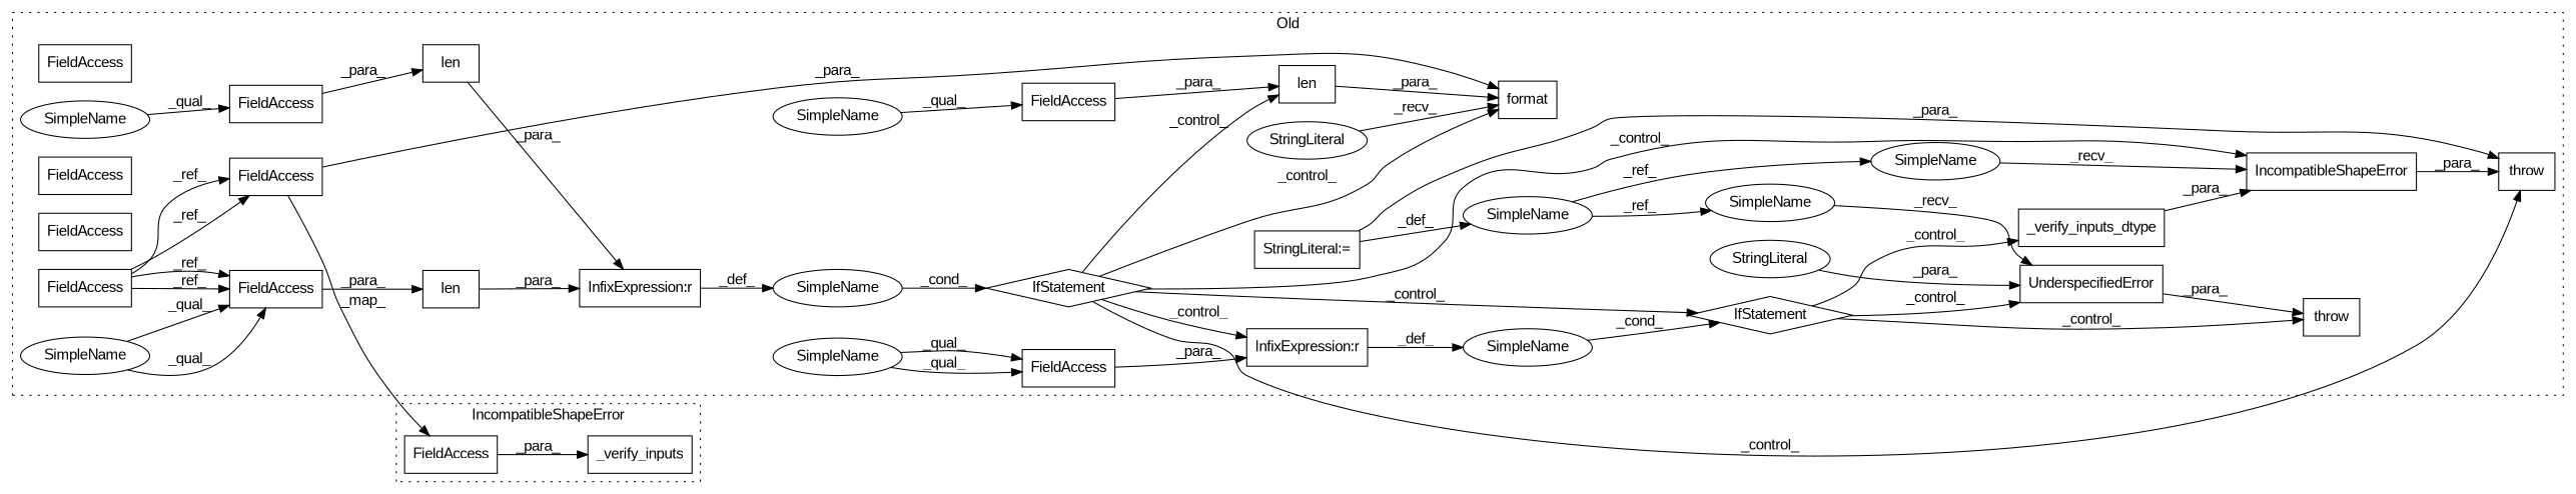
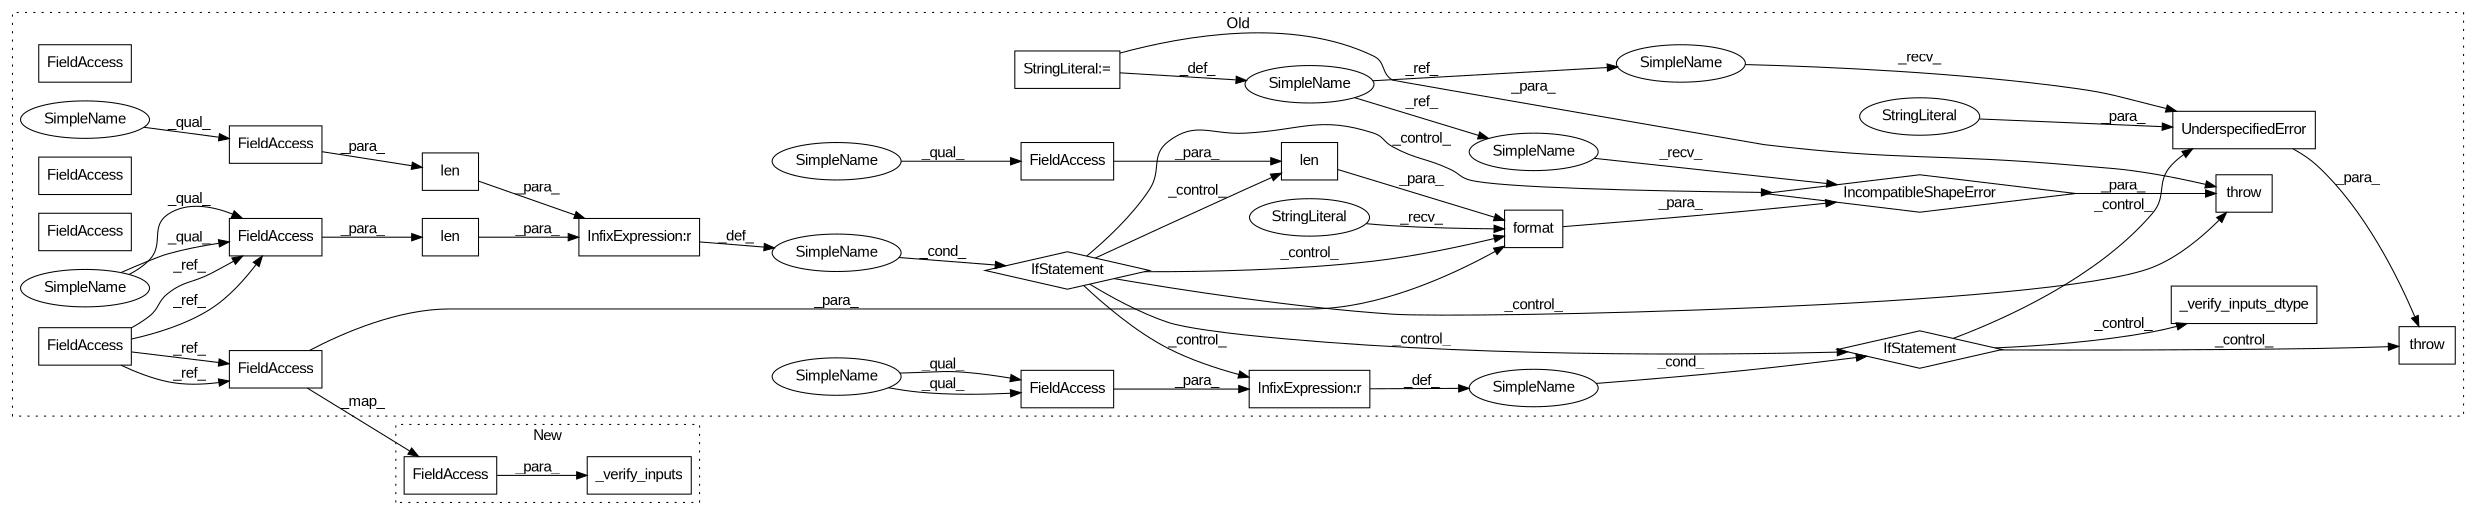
  digraph {
    fontname="Liberation Sans"
    rankdir=LR
    node [a=22 fontname="Liberation Sans" l=4 s=8546 shape=box]
    edge [fontname="Liberation Sans"]
    n1 [a=32 l="7,1" label=format s="8398,8463"]
    n2 [a=42 label=SimpleName shape=ellipse l="" s=""]
    n3 [a=53 l=6 label=throw s=8584]
-   n4 [a=32 l="23,1" label=IncompatibleShapeError s="8289,8464"]
+   n4 [a=32 l="23,1" label=IncompatibleShapeError s="8289,8464" shape=diamond]
    n5 [a=32 l="20,1" label=UnderspecifiedError s="8595,8676"]
    n6 [a=27 label="InfixExpression:r" s=8242]
    n7 [a=27 label="InfixExpression:r" s=8566]
    n8 [a=32 l="4,1" label=len s="8405,8426"]
    n9 [a=53 l=6 label=throw s=8278]
    n10 [a=32 l="4,1" label=len s="8246,8267"]
    n11 [l=17 label=FieldAccess s=8250]
    n12 [l=17 label=FieldAccess s=8409]
    n13 [a=32 l="4,1" label=len s="8220,8241"]
    n14 [l=20 label=FieldAccess]
    n15 [l=17 label=FieldAccess s=8157]
    n16 [l=17 label=FieldAccess s=8224]
    n17 [a=25 l="4,2" label=IfStatement s="8216,8268" shape=diamond]
    n18 [a=42 label=SimpleName s=8147 shape=ellipse]
    n19 [a=25 l="4,2" label=IfStatement s="8542,8574" shape=diamond]
    n20 [a=42 label=SimpleName shape=ellipse l="" s=""]
    n21 [a=45 l=85 label=StringLiteral s=8312 shape=ellipse]
    n22 [a=45 l=61 label=StringLiteral s=8615 shape=ellipse]
    n23 [a=32 l="21,1" label=_verify_inputs_dtype s="8689,8716"]
    n24 [l=17 label=FieldAccess s=8446]
    n25 [a=7 label="StringLiteral:=" s=8147]
    n26 [l=17 label=FieldAccess s=8446]
    n27 [l=17 label=FieldAccess s=8224]
    n28 [a=42 label=SimpleName s=8284 shape=ellipse]
    n29 [a=42 label=SimpleName s=8590 shape=ellipse]
    n30 [a=42 label=SimpleName s=8409 shape=ellipse]
    n31 [a=42 label=SimpleName shape=ellipse]
    n32 [a=42 label=SimpleName s=8224 shape=ellipse]
    n33 [a=42 label=SimpleName s=8250 shape=ellipse]
    n34 [l=20 label=FieldAccess]
    n35 [a=32 l="15,1" label=_verify_inputs s="8723,8782"]
    n36 [l=19 label=FieldAccess s=8745]
    subgraph cluster_1 {
      label=Old
      style=dotted
      n1
      n2
      n3
      n4
      n5
      n6
      n7
      n8
      n9
      n10
      n11
      n12
      n13
      n14
      n15
      n16
      n17
      n18
      n19
      n20
      n21
      n22
      n23
      n24
      n25
      n26
      n27
      n28
      n29
      n30
      n31
      n32
      n33
      n34
    }
    subgraph cluster_2 {
-     label=IncompatibleShapeError
+     label=New
      style=dotted
      n35
      n36
    }
-   n23 -> n4 [label=_para_]
+   n1 -> n4 [label=_para_]
    n2 -> n17 [label=_cond_]
    n4 -> n9 [label=_para_]
    n5 -> n3 [label=_para_]
    n6 -> n2 [label=_def_]
    n7 -> n20 [label=_def_]
    n8 -> n1 [label=_para_]
    n10 -> n6 [label=_para_]
    n11 -> n10 [label=_para_]
    n12 -> n8 [label=_para_]
    n13 -> n6 [label=_para_]
    n15 -> n26 [label=_ref_]
    n15 -> n26 [label=_ref_]
    n15 -> n27 [label=_ref_]
    n15 -> n27 [label=_ref_]
    n17 -> n1 [label=_control_]
    n17 -> n4 [label=_control_]
    n17 -> n7 [label=_control_]
    n17 -> n8 [label=_control_]
    n17 -> n9 [label=_control_]
    n17 -> n19 [label=_control_]
    n18 -> n28 [label=_ref_]
    n18 -> n29 [label=_ref_]
    n19 -> n3 [label=_control_]
    n19 -> n5 [label=_control_]
    n19 -> n23 [label=_control_]
    n20 -> n19 [label=_cond_]
    n21 -> n1 [label=_recv_]
    n22 -> n5 [label=_para_]
    n25 -> n9 [label=_para_]
    n25 -> n18 [label=_def_]
    n26 -> n1 [label=_para_]
    n26 -> n36 [label=_map_]
    n27 -> n13 [label=_para_]
    n28 -> n4 [label=_recv_]
    n29 -> n5 [label=_recv_]
    n30 -> n12 [label=_qual_]
    n31 -> n34 [label=_qual_]
    n31 -> n34 [label=_qual_]
    n32 -> n27 [label=_qual_]
    n32 -> n27 [label=_qual_]
    n33 -> n11 [label=_qual_]
    n34 -> n7 [label=_para_]
    n36 -> n35 [label=_para_]
  }
